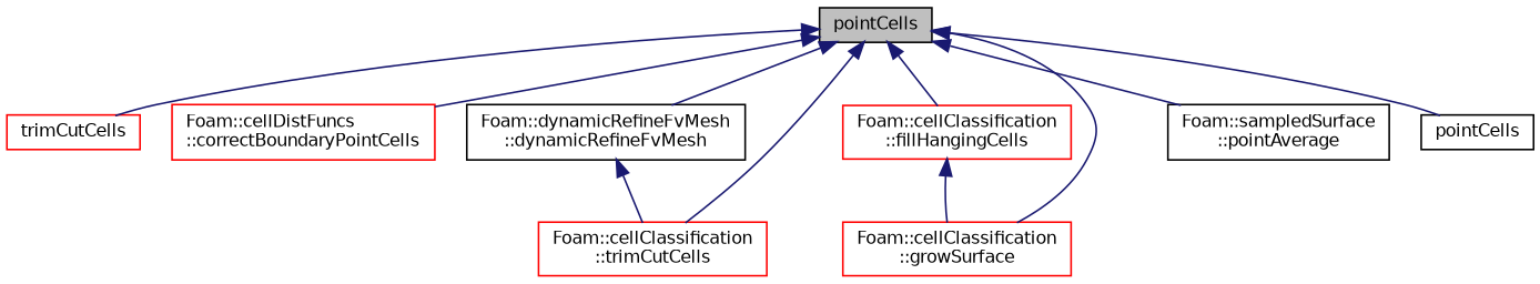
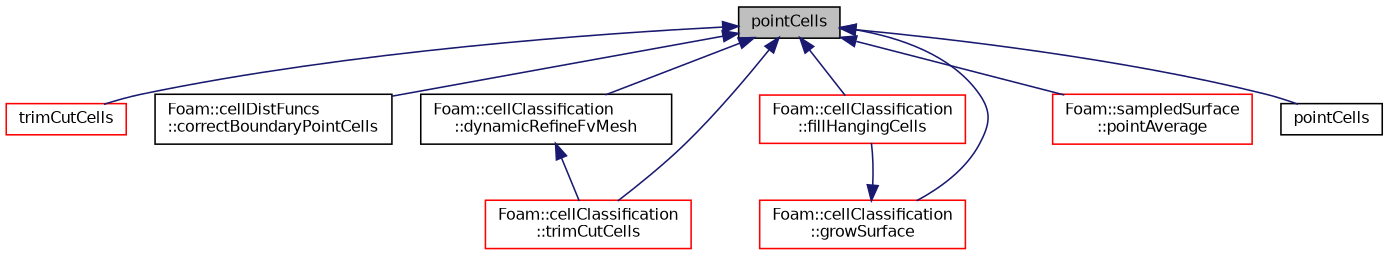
  digraph {
    rankdir=TB
    node [color=red fontname=Helvetica fontsize=10 shape=record]
    edge [color=midnightblue dir=back fontname=Helvetica fontsize=10 labelfontname=Helvetica labelfontsize=10 style=solid]
    n1 [color=black fillcolor=grey75 fontcolor=black height=0.2 label=pointCells style=filled width=0.4]
    n2 [height=0.2 label=trimCutCells width=0.4]
-   n3 [height=0.2 label="Foam::cellDistFuncs\l::correctBoundaryPointCells" width=0.4]
-   n4 [color=black height=0.2 label="Foam::dynamicRefineFvMesh\l::dynamicRefineFvMesh" width=0.4]
+   n3 [color=black height=0.2 label="Foam::cellDistFuncs\l::correctBoundaryPointCells" width=0.4]
+   n4 [color=black height=0.2 label="Foam::cellClassification\l::dynamicRefineFvMesh" width=0.4]
    n5 [height=0.2 label="Foam::cellClassification\l::fillHangingCells" width=0.4]
    n6 [height=0.2 label="Foam::cellClassification\l::growSurface" width=0.4]
    n7 [height=0.2 label="Foam::cellClassification\l::trimCutCells" width=0.4]
-   n8 [color=black height=0.2 label="Foam::sampledSurface\l::pointAverage" width=0.4]
+   n8 [height=0.2 label="Foam::sampledSurface\l::pointAverage" width=0.4]
    n9 [color=black height=0.2 label=pointCells width=0.4]
    n1 -> n2
    n1 -> n3
    n1 -> n4
    n1 -> n5
    n1 -> n6
    n1 -> n7
    n1 -> n8
    n1 -> n9
    n4 -> n7
-   n5 -> n6
+   n6 -> n5
  }
